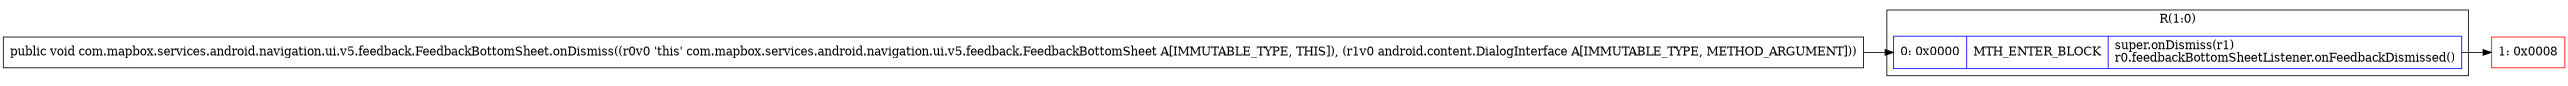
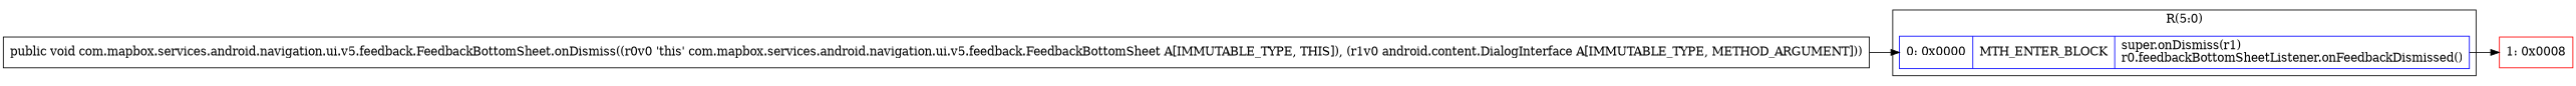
  digraph {
    rankdir=LR
    node [shape=record]
    n1 [color=blue label="{0\:\ 0x0000|MTH_ENTER_BLOCK\l|super.onDismiss(r1)\lr0.feedbackBottomSheetListener.onFeedbackDismissed()\l}"]
    n2 [color=red label="{1\:\ 0x0008}"]
    n3 [label="{public void com.mapbox.services.android.navigation.ui.v5.feedback.FeedbackBottomSheet.onDismiss((r0v0 'this' com.mapbox.services.android.navigation.ui.v5.feedback.FeedbackBottomSheet A[IMMUTABLE_TYPE, THIS]), (r1v0 android.content.DialogInterface A[IMMUTABLE_TYPE, METHOD_ARGUMENT])) }"]
    subgraph cluster_1 {
-     label="R(1:0)"
+     label="R(5:0)"
      n1
    }
    n1 -> n2
    n3 -> n1
  }
